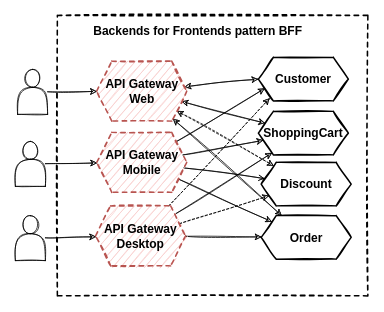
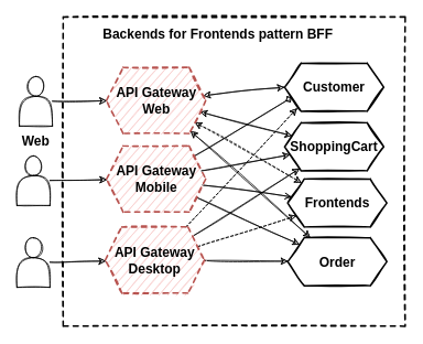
  <mxCell id="0" />
  <mxCell id="1" parent="0" />
  <mxCell id="2" value="" style="rounded=0;whiteSpace=wrap;html=1;sketch=1;fontSize=16;dashed=1;strokeWidth=2;" parent="1" vertex="1"><mxGeometry x="76" y="20" width="414" height="374" as="geometry" /></mxCell>
  <mxCell id="3" style="rounded=0;sketch=1;orthogonalLoop=1;jettySize=auto;html=1;fontSize=16;" parent="1" source="4" target="11" edge="1"><mxGeometry relative="1" as="geometry"><mxPoint x="159.5" y="122" as="targetPoint" /></mxGeometry></mxCell>
  <mxCell id="4" value="" style="shape=actor;whiteSpace=wrap;html=1;sketch=1;" parent="1" vertex="1"><mxGeometry x="23" y="92" width="40" height="60" as="geometry" /></mxCell>
+ <mxCell id="5" value="Web" style="text;html=1;strokeColor=none;fillColor=none;align=center;verticalAlign=middle;whiteSpace=wrap;rounded=0;sketch=1;fontStyle=1;fontSize=16;" parent="1" vertex="1"><mxGeometry x="23" y="160" width="40" height="20" as="geometry" /></mxCell>
  <mxCell id="6" value="Backends for Frontends pattern BFF" style="text;html=1;strokeColor=none;fillColor=none;align=center;verticalAlign=middle;whiteSpace=wrap;rounded=0;sketch=1;fontStyle=1;fontSize=16;" parent="1" vertex="1"><mxGeometry x="98" y="31" width="331.25" height="20" as="geometry" /></mxCell>
  <mxCell id="7" style="rounded=0;orthogonalLoop=1;jettySize=auto;html=1;entryX=0;entryY=0.5;entryDx=0;entryDy=0;sketch=1;startArrow=classic;startFill=1;" parent="1" source="11" target="12" edge="1"><mxGeometry relative="1" as="geometry" /></mxCell>
  <mxCell id="8" style="edgeStyle=none;rounded=0;sketch=1;orthogonalLoop=1;jettySize=auto;html=1;startArrow=classic;startFill=1;" parent="1" source="11" target="15" edge="1"><mxGeometry relative="1" as="geometry" /></mxCell>
  <mxCell id="9" style="edgeStyle=none;rounded=0;sketch=1;orthogonalLoop=1;jettySize=auto;html=1;startArrow=classic;startFill=1;dashed=1;" parent="1" source="11" target="13" edge="1"><mxGeometry relative="1" as="geometry" /></mxCell>
  <mxCell id="10" style="edgeStyle=none;rounded=0;sketch=1;orthogonalLoop=1;jettySize=auto;html=1;startArrow=classic;startFill=1;" parent="1" source="11" target="14" edge="1"><mxGeometry relative="1" as="geometry" /></mxCell>
  <mxCell id="11" value="API Gateway&lt;br&gt;Web" style="shape=hexagon;perimeter=hexagonPerimeter2;whiteSpace=wrap;html=1;fixedSize=1;sketch=1;fontSize=16;strokeWidth=2;fontStyle=1;fillColor=#f8cecc;strokeColor=#b85450;dashed=1;" parent="1" vertex="1"><mxGeometry x="128.5" y="81" width="120" height="80" as="geometry" /></mxCell>
  <mxCell id="12" value="Customer" style="shape=hexagon;perimeter=hexagonPerimeter2;whiteSpace=wrap;html=1;fixedSize=1;sketch=1;fontSize=16;strokeWidth=2;fontStyle=1" parent="1" vertex="1"><mxGeometry x="344" y="76" width="120" height="58" as="geometry" /></mxCell>
- <mxCell id="13" value="Discount" style="shape=hexagon;perimeter=hexagonPerimeter2;whiteSpace=wrap;html=1;fixedSize=1;sketch=1;fontSize=16;strokeWidth=2;fontStyle=1" parent="1" vertex="1"><mxGeometry x="347.75" y="216" width="120" height="58" as="geometry" /></mxCell>
+ <mxCell id="13" value="Frontends" style="shape=hexagon;perimeter=hexagonPerimeter2;whiteSpace=wrap;html=1;fixedSize=1;sketch=1;fontSize=16;strokeWidth=2;fontStyle=1" parent="1" vertex="1"><mxGeometry x="347.75" y="216" width="120" height="58" as="geometry" /></mxCell>
  <mxCell id="14" value="Order" style="shape=hexagon;perimeter=hexagonPerimeter2;whiteSpace=wrap;html=1;fixedSize=1;sketch=1;fontSize=16;strokeWidth=2;fontStyle=1" parent="1" vertex="1"><mxGeometry x="347.75" y="287" width="120" height="58" as="geometry" /></mxCell>
  <mxCell id="15" value="ShoppingCart" style="shape=hexagon;perimeter=hexagonPerimeter2;whiteSpace=wrap;html=1;fixedSize=1;sketch=1;fontSize=16;strokeWidth=2;fontStyle=1" parent="1" vertex="1"><mxGeometry x="344" y="148" width="120" height="58" as="geometry" /></mxCell>
  <mxCell id="16" style="edgeStyle=orthogonalEdgeStyle;rounded=0;orthogonalLoop=1;jettySize=auto;html=1;exitX=0.5;exitY=1;exitDx=0;exitDy=0;fontSize=16;strokeWidth=1;" parent="1" edge="1"><mxGeometry relative="1" as="geometry"><mxPoint x="99" y="206" as="sourcePoint" /><mxPoint x="99" y="206" as="targetPoint" /></mxGeometry></mxCell>
  <mxCell id="17" style="edgeStyle=none;rounded=0;sketch=1;orthogonalLoop=1;jettySize=auto;html=1;" edge="1" parent="1" source="18" target="25"><mxGeometry relative="1" as="geometry" /></mxCell>
  <mxCell id="18" value="" style="shape=actor;whiteSpace=wrap;html=1;sketch=1;" vertex="1" parent="1"><mxGeometry x="20" y="188" width="40" height="60" as="geometry" /></mxCell>
  <mxCell id="19" style="edgeStyle=none;rounded=0;sketch=1;orthogonalLoop=1;jettySize=auto;html=1;" edge="1" parent="1" source="20" target="30"><mxGeometry relative="1" as="geometry" /></mxCell>
  <mxCell id="20" value="" style="shape=actor;whiteSpace=wrap;html=1;sketch=1;" vertex="1" parent="1"><mxGeometry x="20" y="287" width="40" height="60" as="geometry" /></mxCell>
- <mxCell id="21" style="rounded=0;orthogonalLoop=1;jettySize=auto;html=1;entryX=0;entryY=0.75;entryDx=0;entryDy=0;sketch=1;" edge="1" parent="1" source="25" target="12"><mxGeometry relative="1" as="geometry" /></mxCell>
+ <mxCell id="21" style="rounded=0;orthogonalLoop=1;jettySize=auto;html=1;entryX=0;entryY=0.75;entryDx=0;entryDy=0;sketch=1;endArrow=diamond;" edge="1" parent="1" source="25" target="12"><mxGeometry relative="1" as="geometry" /></mxCell>
  <mxCell id="22" style="edgeStyle=none;rounded=0;sketch=1;orthogonalLoop=1;jettySize=auto;html=1;" edge="1" parent="1" source="25" target="15"><mxGeometry relative="1" as="geometry" /></mxCell>
  <mxCell id="23" style="edgeStyle=none;rounded=0;sketch=1;orthogonalLoop=1;jettySize=auto;html=1;endArrow=open;" edge="1" parent="1" source="25" target="13"><mxGeometry relative="1" as="geometry" /></mxCell>
  <mxCell id="24" style="edgeStyle=none;rounded=0;sketch=1;orthogonalLoop=1;jettySize=auto;html=1;" edge="1" parent="1" source="25" target="14"><mxGeometry relative="1" as="geometry" /></mxCell>
  <mxCell id="25" value="API Gateway&lt;br&gt;Mobile" style="shape=hexagon;perimeter=hexagonPerimeter2;whiteSpace=wrap;html=1;fixedSize=1;sketch=1;fontSize=16;strokeWidth=2;fontStyle=1;fillColor=#f8cecc;strokeColor=#b85450;dashed=1;" vertex="1" parent="1"><mxGeometry x="128.5" y="176" width="120" height="80" as="geometry" /></mxCell>
  <mxCell id="26" style="edgeStyle=none;rounded=0;sketch=1;orthogonalLoop=1;jettySize=auto;html=1;entryX=0.125;entryY=0.941;entryDx=0;entryDy=0;entryPerimeter=0;dashed=1;" edge="1" parent="1" source="30" target="12"><mxGeometry relative="1" as="geometry" /></mxCell>
  <mxCell id="27" style="edgeStyle=none;rounded=0;sketch=1;orthogonalLoop=1;jettySize=auto;html=1;" edge="1" parent="1" source="30" target="15"><mxGeometry relative="1" as="geometry" /></mxCell>
  <mxCell id="28" style="edgeStyle=none;rounded=0;sketch=1;orthogonalLoop=1;jettySize=auto;html=1;dashed=1;" edge="1" parent="1" source="30" target="13"><mxGeometry relative="1" as="geometry" /></mxCell>
  <mxCell id="29" style="edgeStyle=none;rounded=0;sketch=1;orthogonalLoop=1;jettySize=auto;html=1;" edge="1" parent="1" source="30" target="14"><mxGeometry relative="1" as="geometry" /></mxCell>
  <mxCell id="30" value="API Gateway&lt;br&gt;Desktop" style="shape=hexagon;perimeter=hexagonPerimeter2;whiteSpace=wrap;html=1;fixedSize=1;sketch=1;fontSize=16;strokeWidth=2;fontStyle=1;fillColor=#f8cecc;strokeColor=#b85450;dashed=1;" vertex="1" parent="1"><mxGeometry x="127" y="274" width="120" height="80" as="geometry" /></mxCell>
